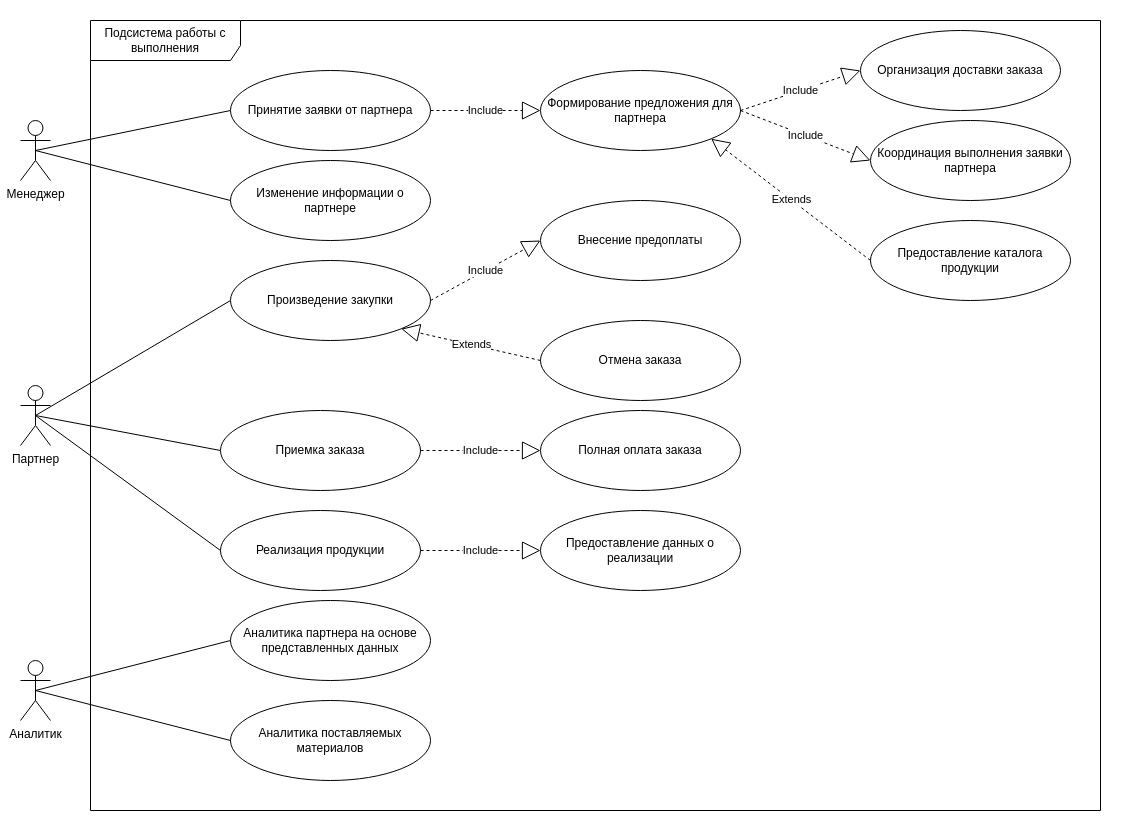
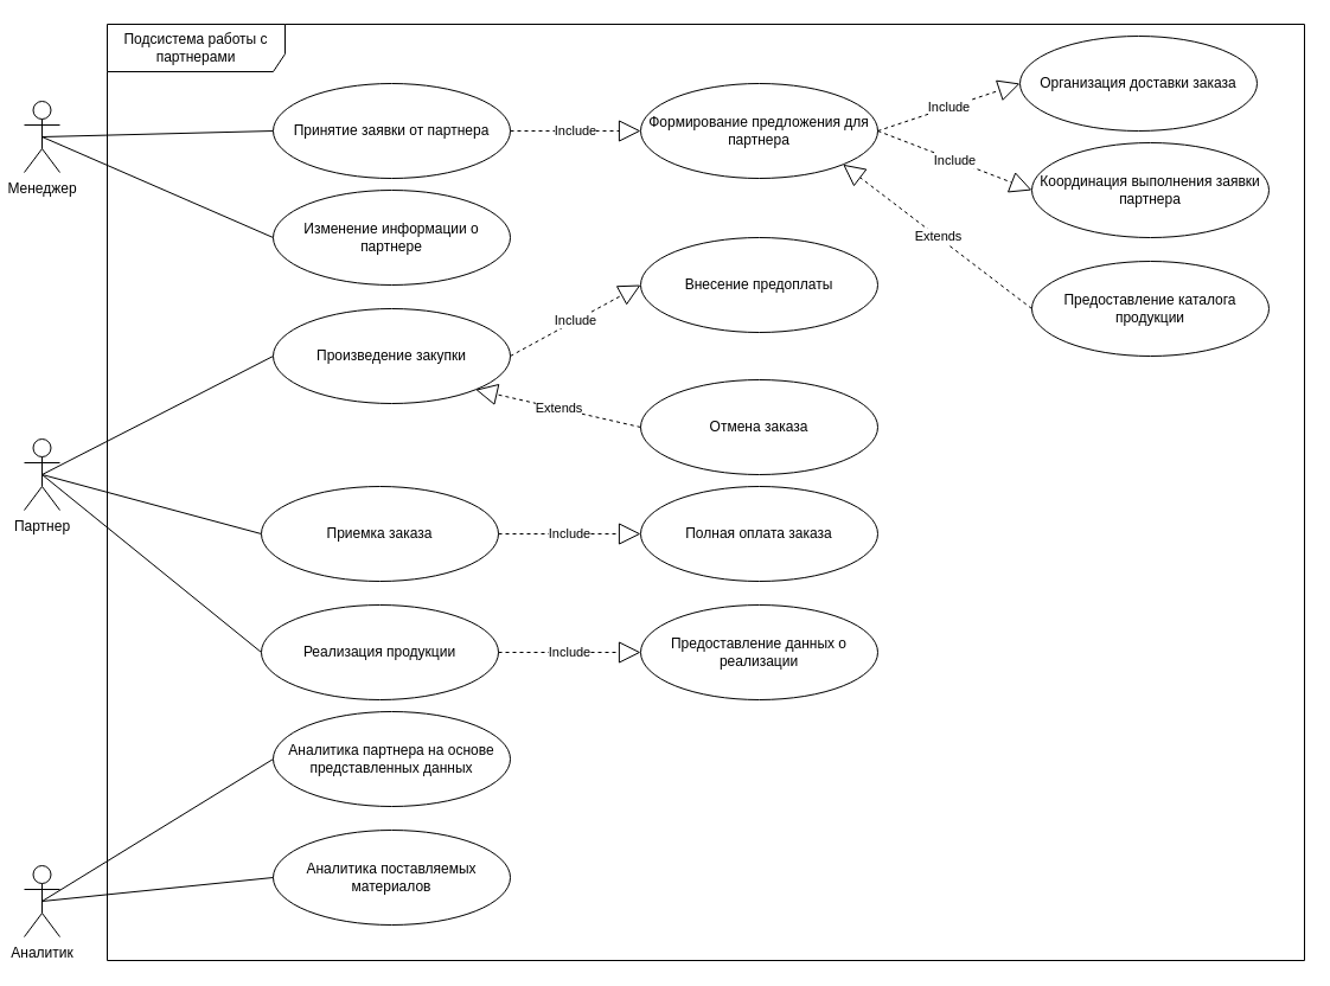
  <mxCell id="0" />
  <mxCell id="1" parent="0" />
  <mxCell id="2" style="rounded=0;orthogonalLoop=1;jettySize=auto;html=1;exitX=0.5;exitY=0.5;exitDx=0;exitDy=0;exitPerimeter=0;entryX=0;entryY=0.5;entryDx=0;entryDy=0;endArrow=none;startFill=0;" edge="1" parent="1" source="4" target="13"><mxGeometry relative="1" as="geometry" /></mxCell>
  <mxCell id="3" style="rounded=0;orthogonalLoop=1;jettySize=auto;html=1;exitX=0.5;exitY=0.5;exitDx=0;exitDy=0;exitPerimeter=0;entryX=0;entryY=0.5;entryDx=0;entryDy=0;endArrow=none;startFill=0;" edge="1" parent="1" source="4" target="14"><mxGeometry relative="1" as="geometry" /></mxCell>
- <mxCell id="4" value="Менеджер" style="shape=umlActor;verticalLabelPosition=bottom;verticalAlign=top;html=1;outlineConnect=0;" vertex="1" parent="1"><mxGeometry x="20" y="120" width="30" height="60" as="geometry" /></mxCell>
+ <mxCell id="4" value="Менеджер" style="shape=umlActor;verticalLabelPosition=bottom;verticalAlign=top;html=1;outlineConnect=0;" vertex="1" parent="1"><mxGeometry x="20" y="85" width="30" height="60" as="geometry" /></mxCell>
  <mxCell id="5" style="rounded=0;orthogonalLoop=1;jettySize=auto;html=1;exitX=0.5;exitY=0.5;exitDx=0;exitDy=0;exitPerimeter=0;entryX=0;entryY=0.5;entryDx=0;entryDy=0;endArrow=none;startFill=0;" edge="1" parent="1" source="8" target="19"><mxGeometry relative="1" as="geometry" /></mxCell>
  <mxCell id="6" style="rounded=0;orthogonalLoop=1;jettySize=auto;html=1;exitX=0.5;exitY=0.5;exitDx=0;exitDy=0;exitPerimeter=0;entryX=0;entryY=0.5;entryDx=0;entryDy=0;endArrow=none;startFill=0;" edge="1" parent="1" source="8" target="20"><mxGeometry relative="1" as="geometry" /></mxCell>
  <mxCell id="7" style="rounded=0;orthogonalLoop=1;jettySize=auto;html=1;exitX=0.5;exitY=0.5;exitDx=0;exitDy=0;exitPerimeter=0;entryX=0;entryY=0.5;entryDx=0;entryDy=0;endArrow=none;startFill=0;" edge="1" parent="1" source="8" target="21"><mxGeometry relative="1" as="geometry" /></mxCell>
- <mxCell id="8" value="Партнер" style="shape=umlActor;verticalLabelPosition=bottom;verticalAlign=top;html=1;outlineConnect=0;" vertex="1" parent="1"><mxGeometry x="20" y="385" width="30" height="60" as="geometry" /></mxCell>
+ <mxCell id="8" value="Партнер" style="shape=umlActor;verticalLabelPosition=bottom;verticalAlign=top;html=1;outlineConnect=0;" vertex="1" parent="1"><mxGeometry x="20" y="370" width="30" height="60" as="geometry" /></mxCell>
  <mxCell id="9" style="rounded=0;orthogonalLoop=1;jettySize=auto;html=1;exitX=0.5;exitY=0.5;exitDx=0;exitDy=0;exitPerimeter=0;entryX=0;entryY=0.5;entryDx=0;entryDy=0;endArrow=none;startFill=0;" edge="1" parent="1" source="10" target="11"><mxGeometry relative="1" as="geometry" /></mxCell>
- <mxCell id="10" value="Аналитик" style="shape=umlActor;verticalLabelPosition=bottom;verticalAlign=top;html=1;outlineConnect=0;" vertex="1" parent="1"><mxGeometry x="20" y="660" width="30" height="60" as="geometry" /></mxCell>
+ <mxCell id="10" value="Аналитик" style="shape=umlActor;verticalLabelPosition=bottom;verticalAlign=top;html=1;outlineConnect=0;" vertex="1" parent="1"><mxGeometry x="20" y="730" width="30" height="60" as="geometry" /></mxCell>
  <mxCell id="11" value="Аналитика партнера на основе представленных данных" style="ellipse;whiteSpace=wrap;html=1;" vertex="1" parent="1"><mxGeometry x="230" y="600" width="200" height="80" as="geometry" /></mxCell>
  <mxCell id="12" value="Аналитика поставляемых материалов" style="ellipse;whiteSpace=wrap;html=1;" vertex="1" parent="1"><mxGeometry x="230" y="700" width="200" height="80" as="geometry" /></mxCell>
  <mxCell id="13" value="Принятие заявки от партнера" style="ellipse;whiteSpace=wrap;html=1;" vertex="1" parent="1"><mxGeometry x="230" y="70" width="200" height="80" as="geometry" /></mxCell>
  <mxCell id="14" value="Изменение информации о партнере" style="ellipse;whiteSpace=wrap;html=1;" vertex="1" parent="1"><mxGeometry x="230" y="160" width="200" height="80" as="geometry" /></mxCell>
  <mxCell id="15" value="Формирование предложения для партнера" style="ellipse;whiteSpace=wrap;html=1;" vertex="1" parent="1"><mxGeometry x="540" y="70" width="200" height="80" as="geometry" /></mxCell>
  <mxCell id="16" value="Организация доставки заказа" style="ellipse;whiteSpace=wrap;html=1;" vertex="1" parent="1"><mxGeometry x="860" y="30" width="200" height="80" as="geometry" /></mxCell>
  <mxCell id="17" value="Координация выполнения заявки партнера" style="ellipse;whiteSpace=wrap;html=1;" vertex="1" parent="1"><mxGeometry x="870" y="120" width="200" height="80" as="geometry" /></mxCell>
  <mxCell id="18" value="Предоставление каталога продукции" style="ellipse;whiteSpace=wrap;html=1;" vertex="1" parent="1"><mxGeometry x="870" y="220" width="200" height="80" as="geometry" /></mxCell>
  <mxCell id="19" value="Произведение закупки" style="ellipse;whiteSpace=wrap;html=1;" vertex="1" parent="1"><mxGeometry x="230" y="260" width="200" height="80" as="geometry" /></mxCell>
  <mxCell id="20" value="Приемка заказа" style="ellipse;whiteSpace=wrap;html=1;" vertex="1" parent="1"><mxGeometry x="220" y="410" width="200" height="80" as="geometry" /></mxCell>
  <mxCell id="21" value="Реализация продукции" style="ellipse;whiteSpace=wrap;html=1;" vertex="1" parent="1"><mxGeometry x="220" y="510" width="200" height="80" as="geometry" /></mxCell>
  <mxCell id="22" value="Предоставление данных о реализации" style="ellipse;whiteSpace=wrap;html=1;" vertex="1" parent="1"><mxGeometry x="540" y="510" width="200" height="80" as="geometry" /></mxCell>
  <mxCell id="23" value="Внесение предоплаты" style="ellipse;whiteSpace=wrap;html=1;" vertex="1" parent="1"><mxGeometry x="540" y="200" width="200" height="80" as="geometry" /></mxCell>
  <mxCell id="24" value="Отмена заказа" style="ellipse;whiteSpace=wrap;html=1;" vertex="1" parent="1"><mxGeometry x="540" y="320" width="200" height="80" as="geometry" /></mxCell>
  <mxCell id="25" value="Полная оплата заказа" style="ellipse;whiteSpace=wrap;html=1;" vertex="1" parent="1"><mxGeometry x="540" y="410" width="200" height="80" as="geometry" /></mxCell>
  <mxCell id="26" value="" style="endArrow=none;html=1;rounded=0;exitX=0.5;exitY=0.5;exitDx=0;exitDy=0;exitPerimeter=0;entryX=0;entryY=0.5;entryDx=0;entryDy=0;" edge="1" parent="1" source="10" target="12"><mxGeometry width="50" height="50" relative="1" as="geometry"><mxPoint x="80" y="630" as="sourcePoint" /><mxPoint x="130" y="580" as="targetPoint" /></mxGeometry></mxCell>
  <mxCell id="27" value="Extends" style="endArrow=block;endSize=16;endFill=0;html=1;rounded=0;exitX=0;exitY=0.5;exitDx=0;exitDy=0;entryX=1;entryY=1;entryDx=0;entryDy=0;dashed=1;" edge="1" parent="1" source="18" target="15"><mxGeometry width="160" relative="1" as="geometry"><mxPoint x="460" y="190" as="sourcePoint" /><mxPoint x="620" y="190" as="targetPoint" /></mxGeometry></mxCell>
  <mxCell id="28" value="Include" style="endArrow=block;endSize=16;endFill=0;html=1;rounded=0;exitX=1;exitY=0.5;exitDx=0;exitDy=0;entryX=0;entryY=0.5;entryDx=0;entryDy=0;dashed=1;" edge="1" parent="1" source="15" target="16"><mxGeometry width="160" relative="1" as="geometry"><mxPoint x="840" y="430" as="sourcePoint" /><mxPoint x="710" y="240" as="targetPoint" /></mxGeometry></mxCell>
  <mxCell id="29" value="Include" style="endArrow=block;endSize=16;endFill=0;html=1;rounded=0;exitX=1;exitY=0.5;exitDx=0;exitDy=0;entryX=0;entryY=0.5;entryDx=0;entryDy=0;dashed=1;" edge="1" parent="1" source="15" target="17"><mxGeometry width="160" relative="1" as="geometry"><mxPoint x="810" y="395" as="sourcePoint" /><mxPoint x="680" y="205" as="targetPoint" /></mxGeometry></mxCell>
  <mxCell id="30" value="Include" style="endArrow=block;endSize=16;endFill=0;html=1;rounded=0;exitX=1;exitY=0.5;exitDx=0;exitDy=0;entryX=0;entryY=0.5;entryDx=0;entryDy=0;dashed=1;" edge="1" parent="1" source="21" target="22"><mxGeometry width="160" relative="1" as="geometry"><mxPoint x="460" y="500" as="sourcePoint" /><mxPoint x="510" y="550" as="targetPoint" /></mxGeometry></mxCell>
  <mxCell id="31" value="Include" style="endArrow=block;endSize=16;endFill=0;html=1;rounded=0;exitX=1;exitY=0.5;exitDx=0;exitDy=0;entryX=0;entryY=0.5;entryDx=0;entryDy=0;dashed=1;" edge="1" parent="1" source="13" target="15"><mxGeometry width="160" relative="1" as="geometry"><mxPoint x="510" y="100" as="sourcePoint" /><mxPoint x="630" y="100" as="targetPoint" /></mxGeometry></mxCell>
  <mxCell id="32" value="Include" style="endArrow=block;endSize=16;endFill=0;html=1;rounded=0;exitX=1;exitY=0.5;exitDx=0;exitDy=0;entryX=0;entryY=0.5;entryDx=0;entryDy=0;dashed=1;" edge="1" parent="1" source="20" target="25"><mxGeometry width="160" relative="1" as="geometry"><mxPoint x="440" y="540" as="sourcePoint" /><mxPoint x="560" y="540" as="targetPoint" /></mxGeometry></mxCell>
  <mxCell id="33" value="Include" style="endArrow=block;endSize=16;endFill=0;html=1;rounded=0;exitX=1;exitY=0.5;exitDx=0;exitDy=0;entryX=0;entryY=0.5;entryDx=0;entryDy=0;dashed=1;" edge="1" parent="1" source="19" target="23"><mxGeometry width="160" relative="1" as="geometry"><mxPoint x="430" y="320" as="sourcePoint" /><mxPoint x="550" y="320" as="targetPoint" /></mxGeometry></mxCell>
  <mxCell id="34" value="Extends" style="endArrow=block;endSize=16;endFill=0;html=1;rounded=0;exitX=0;exitY=0.5;exitDx=0;exitDy=0;entryX=1;entryY=1;entryDx=0;entryDy=0;dashed=1;" edge="1" parent="1" source="24" target="19"><mxGeometry width="160" relative="1" as="geometry"><mxPoint x="789" y="382" as="sourcePoint" /><mxPoint x="630" y="260" as="targetPoint" /></mxGeometry></mxCell>
- <mxCell id="35" value="Подсистема работы с выполнения" style="shape=umlFrame;whiteSpace=wrap;html=1;pointerEvents=0;width=150;height=40;" vertex="1" parent="1"><mxGeometry x="90" y="20" width="1010" height="790" as="geometry" /></mxCell>
+ <mxCell id="35" value="Подсистема работы с партнерами" style="shape=umlFrame;whiteSpace=wrap;html=1;pointerEvents=0;width=150;height=40;" vertex="1" parent="1"><mxGeometry x="90" y="20" width="1010" height="790" as="geometry" /></mxCell>
